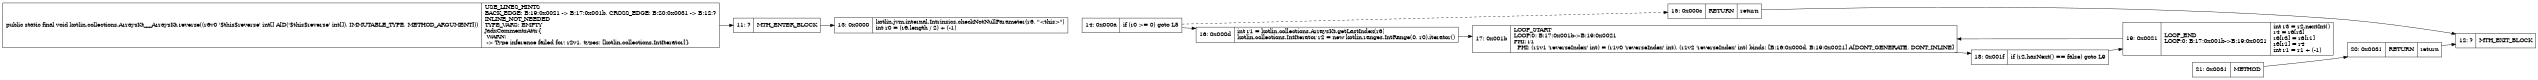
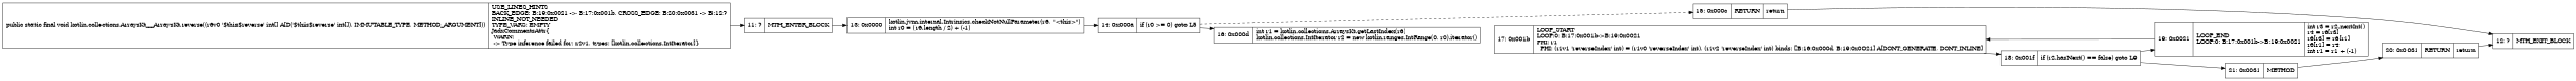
  digraph {
    rankdir=LR
    node [shape=record]
    n1 [label="{11\:\ ?|MTH_ENTER_BLOCK\l}"]
    n2 [label="{13\:\ 0x0000|kotlin.jvm.internal.Intrinsics.checkNotNullParameter(r6, \"\<this\>\")\lint r0 = (r6.length \/ 2) + (\-1)\l}"]
    n3 [label="{14\:\ 0x000a|if (r0 \>= 0) goto L5\l}"]
    n4 [label="{15\:\ 0x000c|RETURN\l|return\l}"]
    n5 [label="{16\:\ 0x000d|int r1 = kotlin.collections.ArraysKt.getLastIndex(r6)\lkotlin.collections.IntIterator r2 = new kotlin.ranges.IntRange(0, r0).iterator()\l}"]
    n6 [label="{12\:\ ?|MTH_EXIT_BLOCK\l}"]
    n7 [label="{17\:\ 0x001b|LOOP_START\lLOOP:0: B:17:0x001b\-\>B:19:0x0021\lPHI: r1 \l  PHI: (r1v1 'reverseIndex' int) = (r1v0 'reverseIndex' int), (r1v2 'reverseIndex' int) binds: [B:16:0x000d, B:19:0x0021] A[DONT_GENERATE, DONT_INLINE]\l}"]
    n8 [label="{18\:\ 0x001f|if (r2.hasNext() == false) goto L9\l}"]
    n9 [label="{19\:\ 0x0021|LOOP_END\lLOOP:0: B:17:0x001b\-\>B:19:0x0021\l|int r3 = r2.nextInt()\lr4 = r6[r3]\lr6[r3] = r6[r1]\lr6[r1] = r4\lint r1 = r1 + (\-1)\l}"]
    n10 [label="{21\:\ 0x0031|METHOD\l}"]
    n11 [label="{20\:\ 0x0031|RETURN\l|return\l}"]
    n12 [label="{public static final void kotlin.collections.ArraysKt___ArraysKt.reverse((r6v0 '$this$reverse' int[] A[D('$this$reverse' int[]), IMMUTABLE_TYPE, METHOD_ARGUMENT]))  | USE_LINES_HINTS\lBACK_EDGE: B:19:0x0021 \-\> B:17:0x001b, CROSS_EDGE: B:20:0x0031 \-\> B:12:?\lINLINE_NOT_NEEDED\lTYPE_VARS: EMPTY\lJadxCommentsAttr\{\l WARN: \l \-\> Type inference failed for: r2v1, types: [kotlin.collections.IntIterator]\}\l}"]
    n1 -> n2
+   n2 -> n3
    n3 -> n4 [style=dashed]
    n3 -> n5
    n4 -> n6
-   n5 -> n7
    n7 -> n8
    n8 -> n9 [style=solid]
+   n8 -> n10
    n9 -> n7
    n10 -> n11
    n11 -> n6
    n12 -> n1
  }
